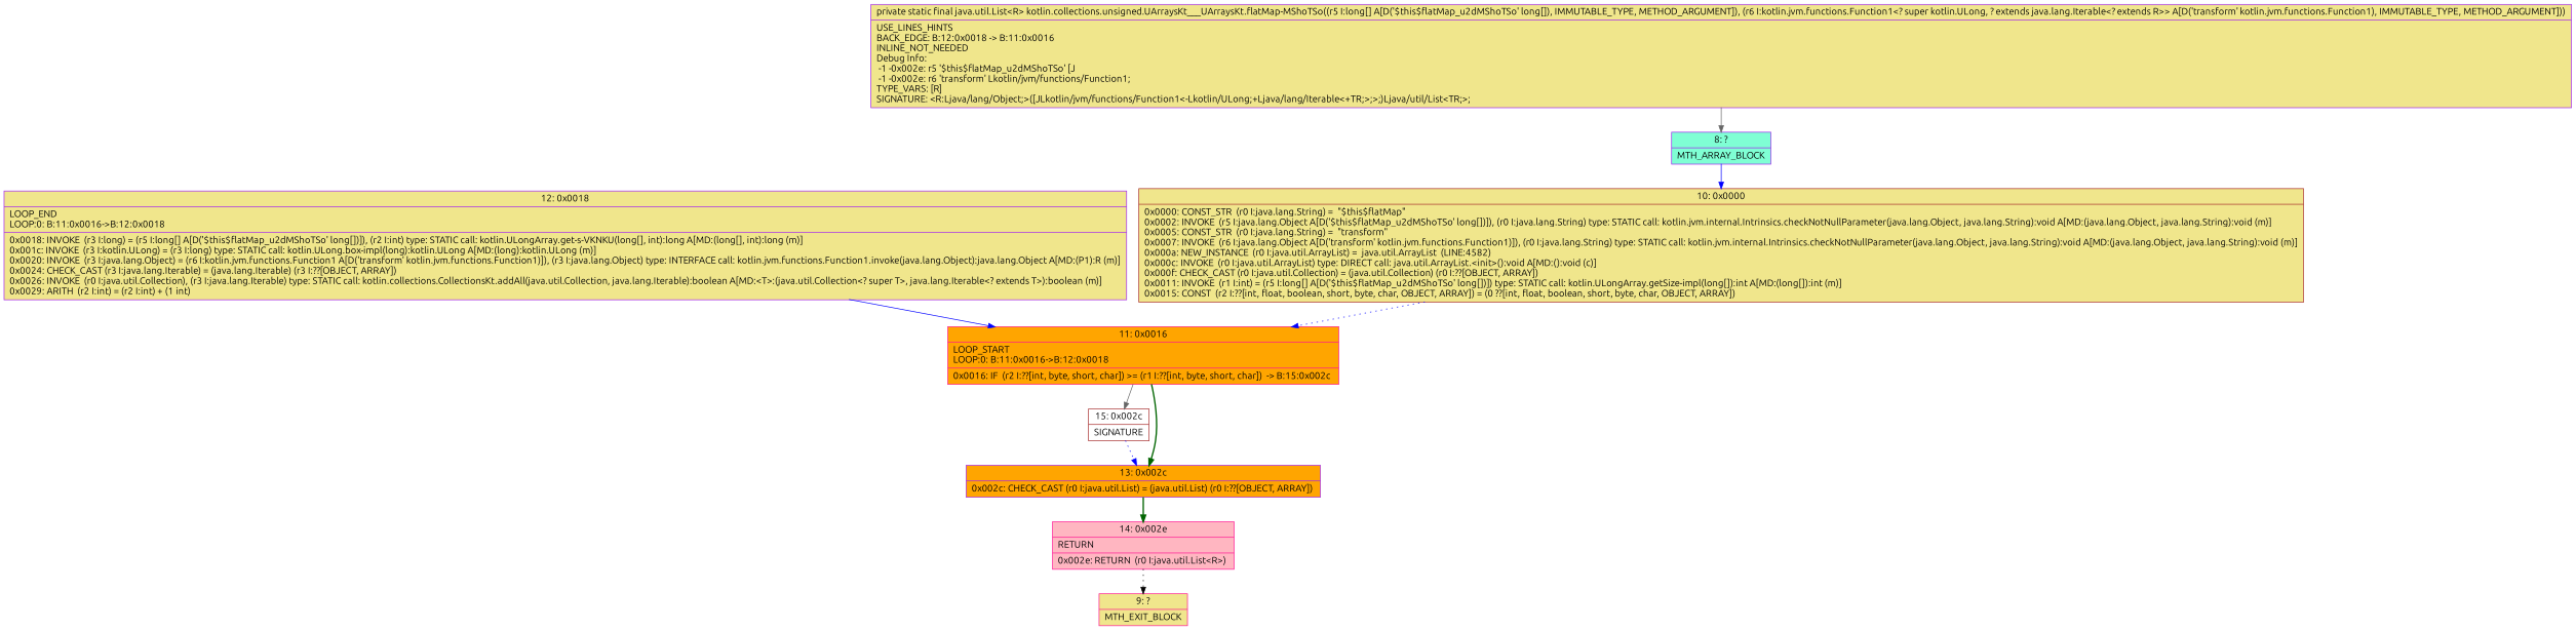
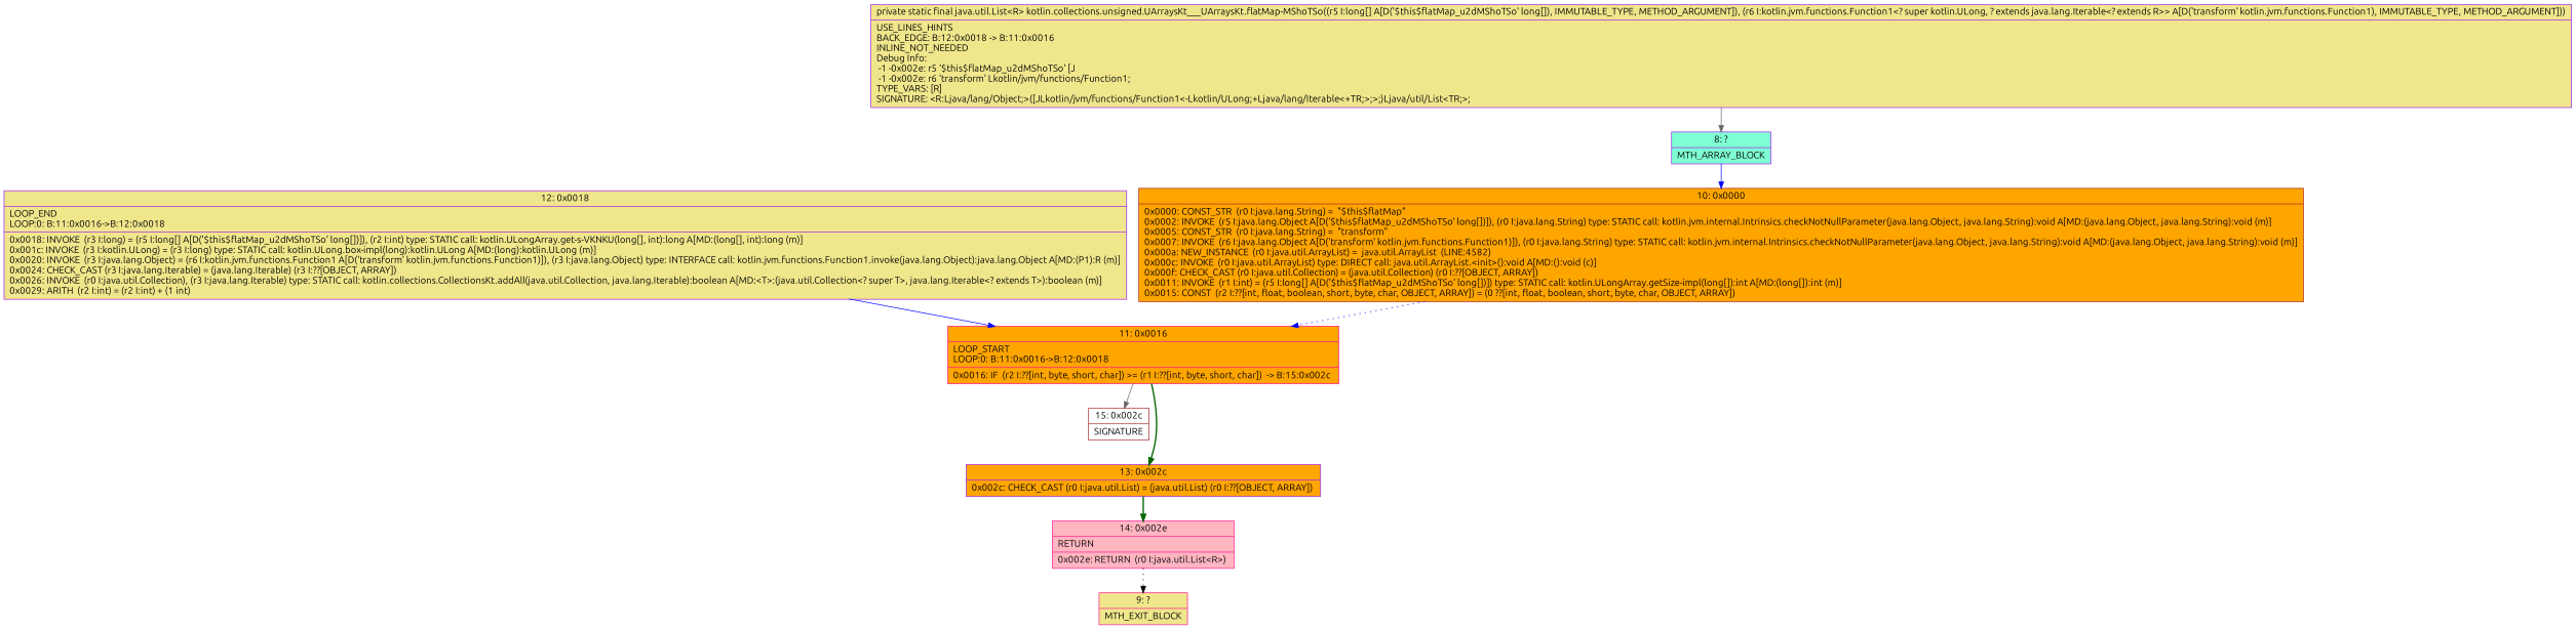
  digraph {
    fontname=Ubuntu
    node [color=purple fillcolor=orange fontname=Ubuntu shape=record style=filled]
    edge [color=blue fontname=Ubuntu style=solid]
    n1 [fillcolor=aquamarine label="{8\:\ ?|MTH_ARRAY_BLOCK\l}"]
-   n2 [color=brown fillcolor=khaki label="{10\:\ 0x0000|0x0000: CONST_STR  (r0 I:java.lang.String) =  \"$this$flatMap\" \l0x0002: INVOKE  (r5 I:java.lang.Object A[D('$this$flatMap_u2dMShoTSo' long[])]), (r0 I:java.lang.String) type: STATIC call: kotlin.jvm.internal.Intrinsics.checkNotNullParameter(java.lang.Object, java.lang.String):void A[MD:(java.lang.Object, java.lang.String):void (m)]\l0x0005: CONST_STR  (r0 I:java.lang.String) =  \"transform\" \l0x0007: INVOKE  (r6 I:java.lang.Object A[D('transform' kotlin.jvm.functions.Function1)]), (r0 I:java.lang.String) type: STATIC call: kotlin.jvm.internal.Intrinsics.checkNotNullParameter(java.lang.Object, java.lang.String):void A[MD:(java.lang.Object, java.lang.String):void (m)]\l0x000a: NEW_INSTANCE  (r0 I:java.util.ArrayList) =  java.util.ArrayList  (LINE:4582)\l0x000c: INVOKE  (r0 I:java.util.ArrayList) type: DIRECT call: java.util.ArrayList.\<init\>():void A[MD:():void (c)]\l0x000f: CHECK_CAST (r0 I:java.util.Collection) = (java.util.Collection) (r0 I:??[OBJECT, ARRAY]) \l0x0011: INVOKE  (r1 I:int) = (r5 I:long[] A[D('$this$flatMap_u2dMShoTSo' long[])]) type: STATIC call: kotlin.ULongArray.getSize\-impl(long[]):int A[MD:(long[]):int (m)]\l0x0015: CONST  (r2 I:??[int, float, boolean, short, byte, char, OBJECT, ARRAY]) = (0 ??[int, float, boolean, short, byte, char, OBJECT, ARRAY]) \l}"]
+   n2 [color=brown label="{10\:\ 0x0000|0x0000: CONST_STR  (r0 I:java.lang.String) =  \"$this$flatMap\" \l0x0002: INVOKE  (r5 I:java.lang.Object A[D('$this$flatMap_u2dMShoTSo' long[])]), (r0 I:java.lang.String) type: STATIC call: kotlin.jvm.internal.Intrinsics.checkNotNullParameter(java.lang.Object, java.lang.String):void A[MD:(java.lang.Object, java.lang.String):void (m)]\l0x0005: CONST_STR  (r0 I:java.lang.String) =  \"transform\" \l0x0007: INVOKE  (r6 I:java.lang.Object A[D('transform' kotlin.jvm.functions.Function1)]), (r0 I:java.lang.String) type: STATIC call: kotlin.jvm.internal.Intrinsics.checkNotNullParameter(java.lang.Object, java.lang.String):void A[MD:(java.lang.Object, java.lang.String):void (m)]\l0x000a: NEW_INSTANCE  (r0 I:java.util.ArrayList) =  java.util.ArrayList  (LINE:4582)\l0x000c: INVOKE  (r0 I:java.util.ArrayList) type: DIRECT call: java.util.ArrayList.\<init\>():void A[MD:():void (c)]\l0x000f: CHECK_CAST (r0 I:java.util.Collection) = (java.util.Collection) (r0 I:??[OBJECT, ARRAY]) \l0x0011: INVOKE  (r1 I:int) = (r5 I:long[] A[D('$this$flatMap_u2dMShoTSo' long[])]) type: STATIC call: kotlin.ULongArray.getSize\-impl(long[]):int A[MD:(long[]):int (m)]\l0x0015: CONST  (r2 I:??[int, float, boolean, short, byte, char, OBJECT, ARRAY]) = (0 ??[int, float, boolean, short, byte, char, OBJECT, ARRAY]) \l}"]
    n3 [color=deeppink label="{11\:\ 0x0016|LOOP_START\lLOOP:0: B:11:0x0016\-\>B:12:0x0018\l|0x0016: IF  (r2 I:??[int, byte, short, char]) \>= (r1 I:??[int, byte, short, char])  \-\> B:15:0x002c \l}"]
    n4 [color=brown fillcolor=white label="{15\:\ 0x002c|SIGNATURE\l}"]
    n5 [label="{13\:\ 0x002c|0x002c: CHECK_CAST (r0 I:java.util.List) = (java.util.List) (r0 I:??[OBJECT, ARRAY]) \l}"]
    n6 [fillcolor=khaki label="{12\:\ 0x0018|LOOP_END\lLOOP:0: B:11:0x0016\-\>B:12:0x0018\l|0x0018: INVOKE  (r3 I:long) = (r5 I:long[] A[D('$this$flatMap_u2dMShoTSo' long[])]), (r2 I:int) type: STATIC call: kotlin.ULongArray.get\-s\-VKNKU(long[], int):long A[MD:(long[], int):long (m)]\l0x001c: INVOKE  (r3 I:kotlin.ULong) = (r3 I:long) type: STATIC call: kotlin.ULong.box\-impl(long):kotlin.ULong A[MD:(long):kotlin.ULong (m)]\l0x0020: INVOKE  (r3 I:java.lang.Object) = (r6 I:kotlin.jvm.functions.Function1 A[D('transform' kotlin.jvm.functions.Function1)]), (r3 I:java.lang.Object) type: INTERFACE call: kotlin.jvm.functions.Function1.invoke(java.lang.Object):java.lang.Object A[MD:(P1):R (m)]\l0x0024: CHECK_CAST (r3 I:java.lang.Iterable) = (java.lang.Iterable) (r3 I:??[OBJECT, ARRAY]) \l0x0026: INVOKE  (r0 I:java.util.Collection), (r3 I:java.lang.Iterable) type: STATIC call: kotlin.collections.CollectionsKt.addAll(java.util.Collection, java.lang.Iterable):boolean A[MD:\<T\>:(java.util.Collection\<? super T\>, java.lang.Iterable\<? extends T\>):boolean (m)]\l0x0029: ARITH  (r2 I:int) = (r2 I:int) + (1 int) \l}"]
    n7 [color=deeppink fillcolor=lightpink label="{14\:\ 0x002e|RETURN\l|0x002e: RETURN  (r0 I:java.util.List\<R\>) \l}"]
    n8 [color=deeppink fillcolor=khaki label="{9\:\ ?|MTH_EXIT_BLOCK\l}"]
    n9 [fillcolor=khaki label="{private static final java.util.List\<R\> kotlin.collections.unsigned.UArraysKt___UArraysKt.flatMap\-MShoTSo((r5 I:long[] A[D('$this$flatMap_u2dMShoTSo' long[]), IMMUTABLE_TYPE, METHOD_ARGUMENT]), (r6 I:kotlin.jvm.functions.Function1\<? super kotlin.ULong, ? extends java.lang.Iterable\<? extends R\>\> A[D('transform' kotlin.jvm.functions.Function1), IMMUTABLE_TYPE, METHOD_ARGUMENT]))  | USE_LINES_HINTS\lBACK_EDGE: B:12:0x0018 \-\> B:11:0x0016\lINLINE_NOT_NEEDED\lDebug Info:\l  \-1 \-0x002e: r5 '$this$flatMap_u2dMShoTSo' [J\l  \-1 \-0x002e: r6 'transform' Lkotlin\/jvm\/functions\/Function1;\lTYPE_VARS: [R]\lSIGNATURE: \<R:Ljava\/lang\/Object;\>([JLkotlin\/jvm\/functions\/Function1\<\-Lkotlin\/ULong;+Ljava\/lang\/Iterable\<+TR;\>;\>;)Ljava\/util\/List\<TR;\>;\l}"]
    n1 -> n2
    n2 -> n3 [style=dotted]
    n3 -> n4 [color=gray40]
    n3 -> n5 [color=darkgreen style=bold]
-   n4 -> n5 [style=dotted]
    n5 -> n7 [color=darkgreen style=bold]
    n6 -> n3
    n7 -> n8 [color=black style=dotted]
    n9 -> n1 [color=gray40]
  }
